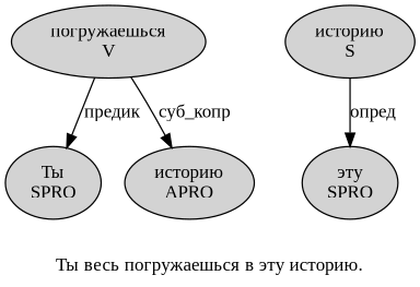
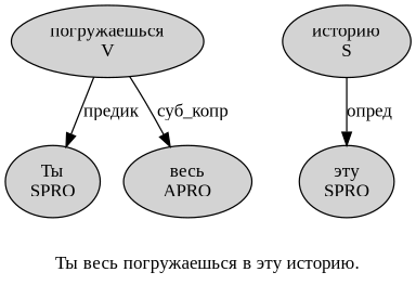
  digraph {
    fontname="Liberation Serif"
    label="Ты весь погружаешься в эту историю."
    node [fillcolor=lightgray fontname="Liberation Serif" penwidth=1 shape=ellipse style=filled]
    edge [fontname="Liberation Serif"]
    n1 [label="Ты\nSPRO"]
-   n2 [label="историю\nAPRO"]
+   n2 [label="весь\nAPRO"]
    n3 [label="погружаешься\nV"]
    n4 [label="историю\nS"]
    n5 [label="эту\nSPRO"]
    n3 -> n1 [label="предик"]
    n3 -> n2 [label="суб_копр"]
    n4 -> n5 [label="опред"]
  }
